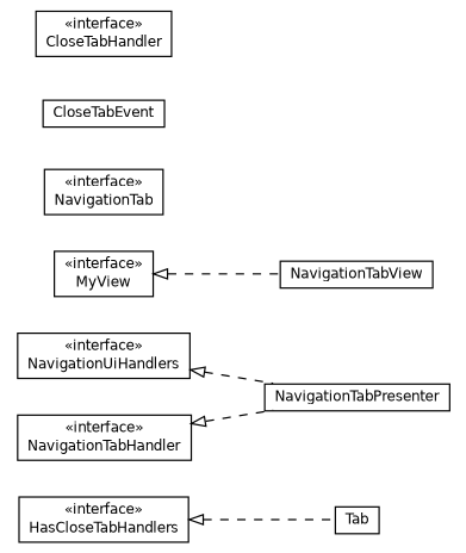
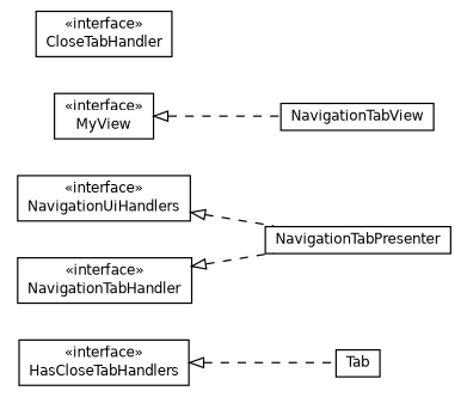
  digraph {
    nodesep=0.25
    rankdir=LR
    ranksep=0.5
    node [fontcolor=black fontname=Helvetica fontsize=10.0 shape=plaintext]
    edge [arrowtail=empty dir=back fontname=Helvetica fontsize=10 headport=p labelfontname=Helvetica labelfontsize=10 style=dashed tailport=p]
    n1 [label=<<table title="com.gwtplatform.carstore.client.application.cars.car.navigation.Tab" border="0" cellborder="1" cellspacing="0" cellpadding="2" port="p" href="./Tab.html"> 		<tr><td><table border="0" cellspacing="0" cellpadding="1"> <tr><td align="center" balign="center"> Tab </td></tr> 		</table></td></tr> 		</table>>]
    n2 [label=<<table title="com.gwtplatform.carstore.client.application.cars.car.navigation.NavigationUiHandlers" border="0" cellborder="1" cellspacing="0" cellpadding="2" port="p" href="./NavigationUiHandlers.html"> 		<tr><td><table border="0" cellspacing="0" cellpadding="1"> <tr><td align="center" balign="center"> &#171;interface&#187; </td></tr> <tr><td align="center" balign="center"> NavigationUiHandlers </td></tr> 		</table></td></tr> 		</table>>]
    n3 [label=<<table title="com.gwtplatform.carstore.client.application.cars.car.navigation.NavigationTabPresenter" border="0" cellborder="1" cellspacing="0" cellpadding="2" port="p" href="./NavigationTabPresenter.html"> 		<tr><td><table border="0" cellspacing="0" cellpadding="1"> <tr><td align="center" balign="center"> NavigationTabPresenter </td></tr> 		</table></td></tr> 		</table>>]
    n4 [label=<<table title="com.gwtplatform.carstore.client.application.cars.car.navigation.NavigationTabView" border="0" cellborder="1" cellspacing="0" cellpadding="2" port="p" href="./NavigationTabView.html"> 		<tr><td><table border="0" cellspacing="0" cellpadding="1"> <tr><td align="center" balign="center"> NavigationTabView </td></tr> 		</table></td></tr> 		</table>>]
    n5 [label=<<table title="com.gwtplatform.carstore.client.application.cars.car.navigation.NavigationTabPresenter.MyView" border="0" cellborder="1" cellspacing="0" cellpadding="2" port="p" href="./NavigationTabPresenter.MyView.html"> 		<tr><td><table border="0" cellspacing="0" cellpadding="1"> <tr><td align="center" balign="center"> &#171;interface&#187; </td></tr> <tr><td align="center" balign="center"> MyView </td></tr> 		</table></td></tr> 		</table>>]
    n6 [label=<<table title="com.gwtplatform.carstore.client.application.cars.car.navigation.NavigationTabEvent.NavigationTabHandler" border="0" cellborder="1" cellspacing="0" cellpadding="2" port="p" href="./NavigationTabEvent.NavigationTabHandler.html"> 		<tr><td><table border="0" cellspacing="0" cellpadding="1"> <tr><td align="center" balign="center"> &#171;interface&#187; </td></tr> <tr><td align="center" balign="center"> NavigationTabHandler </td></tr> 		</table></td></tr> 		</table>>]
-   n7 [label=<<table title="com.gwtplatform.carstore.client.application.cars.car.navigation.NavigationTab" border="0" cellborder="1" cellspacing="0" cellpadding="2" port="p" href="./NavigationTab.html"> 		<tr><td><table border="0" cellspacing="0" cellpadding="1"> <tr><td align="center" balign="center"> &#171;interface&#187; </td></tr> <tr><td align="center" balign="center"> NavigationTab </td></tr> 		</table></td></tr> 		</table>>]
-   n8 [label=<<table title="com.gwtplatform.carstore.client.application.cars.car.navigation.CloseTabEvent" border="0" cellborder="1" cellspacing="0" cellpadding="2" port="p" href="./CloseTabEvent.html"> 		<tr><td><table border="0" cellspacing="0" cellpadding="1"> <tr><td align="center" balign="center"> CloseTabEvent </td></tr> 		</table></td></tr> 		</table>>]
    n9 [label=<<table title="com.gwtplatform.carstore.client.application.cars.car.navigation.CloseTabEvent.CloseTabHandler" border="0" cellborder="1" cellspacing="0" cellpadding="2" port="p" href="./CloseTabEvent.CloseTabHandler.html"> 		<tr><td><table border="0" cellspacing="0" cellpadding="1"> <tr><td align="center" balign="center"> &#171;interface&#187; </td></tr> <tr><td align="center" balign="center"> CloseTabHandler </td></tr> 		</table></td></tr> 		</table>>]
    n10 [label=<<table title="com.gwtplatform.carstore.client.application.cars.car.navigation.CloseTabEvent.HasCloseTabHandlers" border="0" cellborder="1" cellspacing="0" cellpadding="2" port="p" href="./CloseTabEvent.HasCloseTabHandlers.html"> 		<tr><td><table border="0" cellspacing="0" cellpadding="1"> <tr><td align="center" balign="center"> &#171;interface&#187; </td></tr> <tr><td align="center" balign="center"> HasCloseTabHandlers </td></tr> 		</table></td></tr> 		</table>>]
    n2 -> n3
    n5 -> n4
    n6 -> n3
    n10 -> n1
  }
